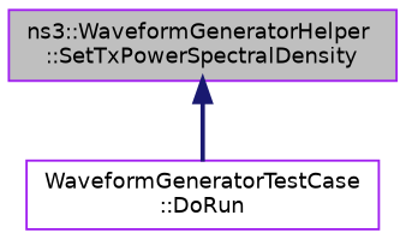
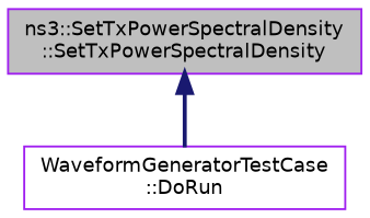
  digraph {
    rankdir=TB
    node [color=purple fontname=Helvetica fontsize=10 shape=record style=filled]
-   n1 [fillcolor=grey75 fontcolor=black height=0.2 label="ns3::WaveformGeneratorHelper\l::SetTxPowerSpectralDensity" width=0.4]
+   n1 [fillcolor=grey75 fontcolor=black height=0.2 label="ns3::SetTxPowerSpectralDensity\l::SetTxPowerSpectralDensity" width=0.4]
    n2 [fillcolor=white height=0.2 label="WaveformGeneratorTestCase\l::DoRun" width=0.4]
    n1 -> n2 [color=midnightblue dir=back fontname=Helvetica fontsize=10 labelfontname=Helvetica labelfontsize=10 style=bold]
  }
